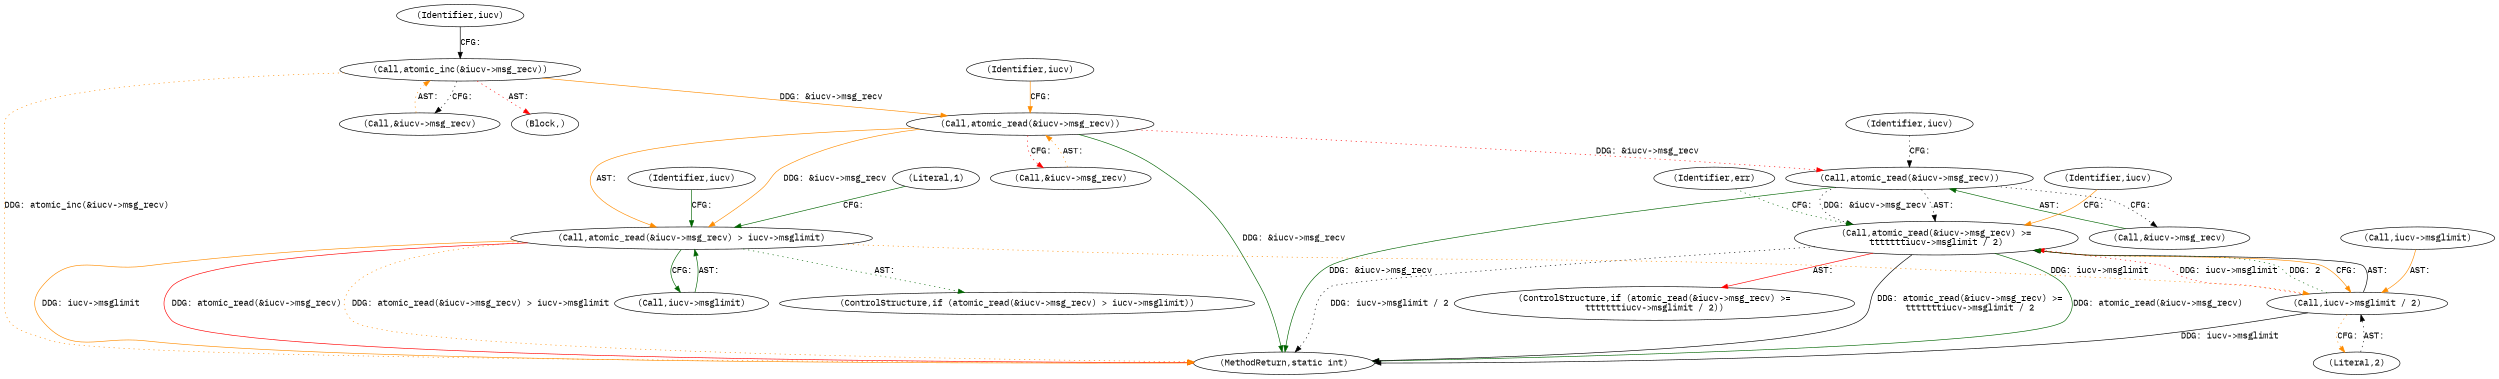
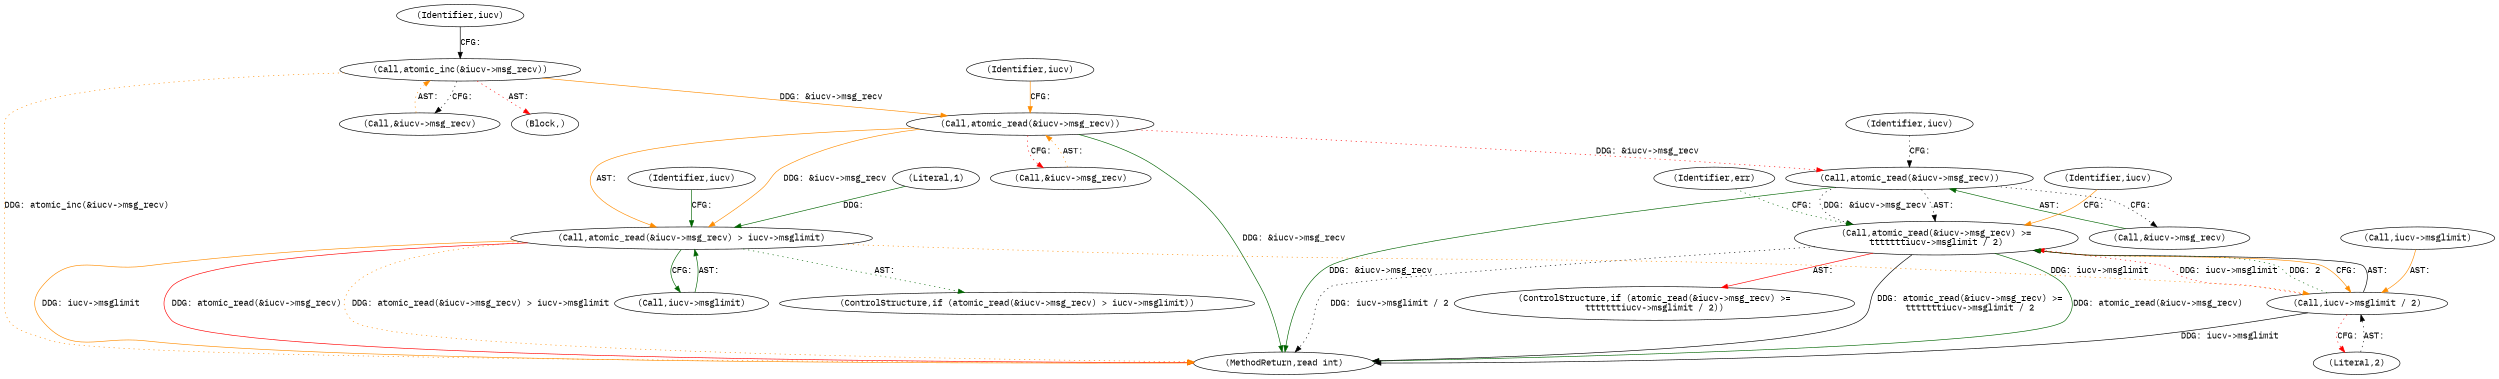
  digraph {
    fontname="IBM Plex Mono"
    node [fontname="IBM Plex Mono"]
    edge [color=darkorange fontname="IBM Plex Mono" style=solid]
    n1 [label="(Call,atomic_read(&iucv->msg_recv) >=\n\t\t\t\t\t\t\tiucv->msglimit / 2)"]
    n2 [label="(Call,iucv->msglimit / 2)"]
    n3 [label="(ControlStructure,if (atomic_read(&iucv->msg_recv) >=\n\t\t\t\t\t\t\tiucv->msglimit / 2))"]
-   n4 [label="(MethodReturn,static int)"]
+   n4 [label="(MethodReturn,read int)"]
    n5 [label="(Literal,2)"]
    n6 [label="(Call,atomic_read(&iucv->msg_recv))"]
    n7 [label="(Call,&iucv->msg_recv)"]
    n8 [label="(Call,atomic_read(&iucv->msg_recv))"]
    n9 [label="(Call,atomic_read(&iucv->msg_recv) > iucv->msglimit)"]
    n10 [label="(Call,&iucv->msg_recv)"]
    n11 [label="(Call,iucv->msglimit)"]
    n12 [label="(ControlStructure,if (atomic_read(&iucv->msg_recv) > iucv->msglimit))"]
    n13 [label="(Call,atomic_inc(&iucv->msg_recv))"]
    n14 [label="(Call,&iucv->msg_recv)"]
    n15 [label="(Block,)"]
    n16 [label="(Call,iucv->msglimit)"]
    n17 [label="(Literal,1)"]
    n18 [label="(Identifier,iucv)"]
    n19 [label="(Identifier,iucv)"]
    n20 [label="(Identifier,err)"]
    n21 [label="(Identifier,iucv)"]
    n22 [label="(Identifier,iucv)"]
    n23 [label="(Identifier,iucv)"]
    n1 -> n2 [label="CFG: "]
    n1 -> n3 [color=red label="AST: "]
    n1 -> n4 [color=darkgreen label="DDG: atomic_read(&iucv->msg_recv)"]
    n1 -> n4 [color=black label="DDG: iucv->msglimit / 2" style=dotted]
    n1 -> n4 [color=black label="DDG: atomic_read(&iucv->msg_recv) >=\n\t\t\t\t\t\t\tiucv->msglimit / 2"]
    n2 -> n1 [color=black label="AST: "]
    n2 -> n1 [color=red label="DDG: iucv->msglimit" style=dotted]
    n2 -> n1 [color=darkgreen label="DDG: 2" style=dotted]
    n2 -> n4 [color=black label="DDG: iucv->msglimit"]
-   n2 -> n5 [label="CFG: " style=dotted]
+   n2 -> n5 [color=red label="CFG: " style=dotted]
    n5 -> n2 [color=black label="AST: " style=dotted]
    n6 -> n1 [color=black label="AST: " style=dotted]
    n6 -> n1 [color=black label="DDG: &iucv->msg_recv" style=dotted]
    n6 -> n4 [color=darkgreen label="DDG: &iucv->msg_recv"]
    n6 -> n7 [color=black label="CFG: " style=dotted]
    n7 -> n6 [color=darkgreen label="AST: "]
    n8 -> n4 [color=darkgreen label="DDG: &iucv->msg_recv"]
    n8 -> n6 [color=red label="DDG: &iucv->msg_recv" style=dotted]
    n8 -> n9 [label="AST: "]
    n8 -> n9 [label="DDG: &iucv->msg_recv"]
    n8 -> n10 [color=red label="CFG: " style=dotted]
    n9 -> n2 [label="DDG: iucv->msglimit" style=dotted]
    n9 -> n4 [label="DDG: atomic_read(&iucv->msg_recv) > iucv->msglimit" style=dotted]
    n9 -> n4 [label="DDG: iucv->msglimit"]
    n9 -> n4 [color=red label="DDG: atomic_read(&iucv->msg_recv)"]
    n9 -> n11 [color=darkgreen label="CFG: "]
    n9 -> n12 [color=darkgreen label="AST: " style=dotted]
    n10 -> n8 [label="AST: " style=dotted]
    n11 -> n9 [color=darkgreen label="AST: "]
    n13 -> n4 [label="DDG: atomic_inc(&iucv->msg_recv)" style=dotted]
    n13 -> n8 [label="DDG: &iucv->msg_recv"]
    n13 -> n14 [color=black label="CFG: " style=dotted]
    n13 -> n15 [color=red label="AST: " style=dotted]
    n14 -> n13 [label="AST: " style=dotted]
    n16 -> n2 [label="AST: "]
-   n17 -> n9 [color=darkgreen label="CFG: "]
+   n17 -> n9 [color=darkgreen label="DDG: "]
    n18 -> n9 [color=darkgreen label="CFG: "]
    n19 -> n13 [color=black label="CFG: "]
    n20 -> n1 [color=darkgreen label="CFG: " style=dotted]
    n21 -> n8 [label="CFG: "]
    n22 -> n6 [color=black label="CFG: " style=dotted]
    n23 -> n1 [label="CFG: "]
  }
